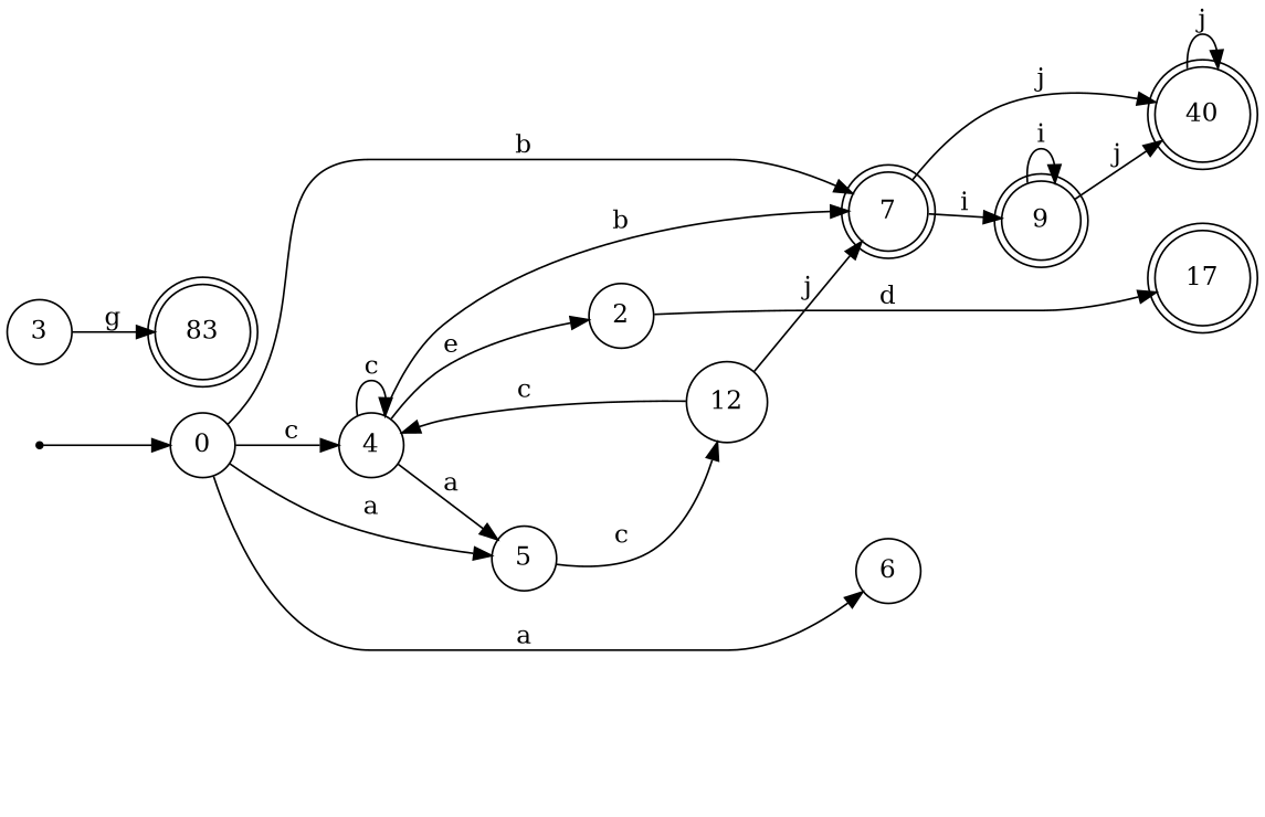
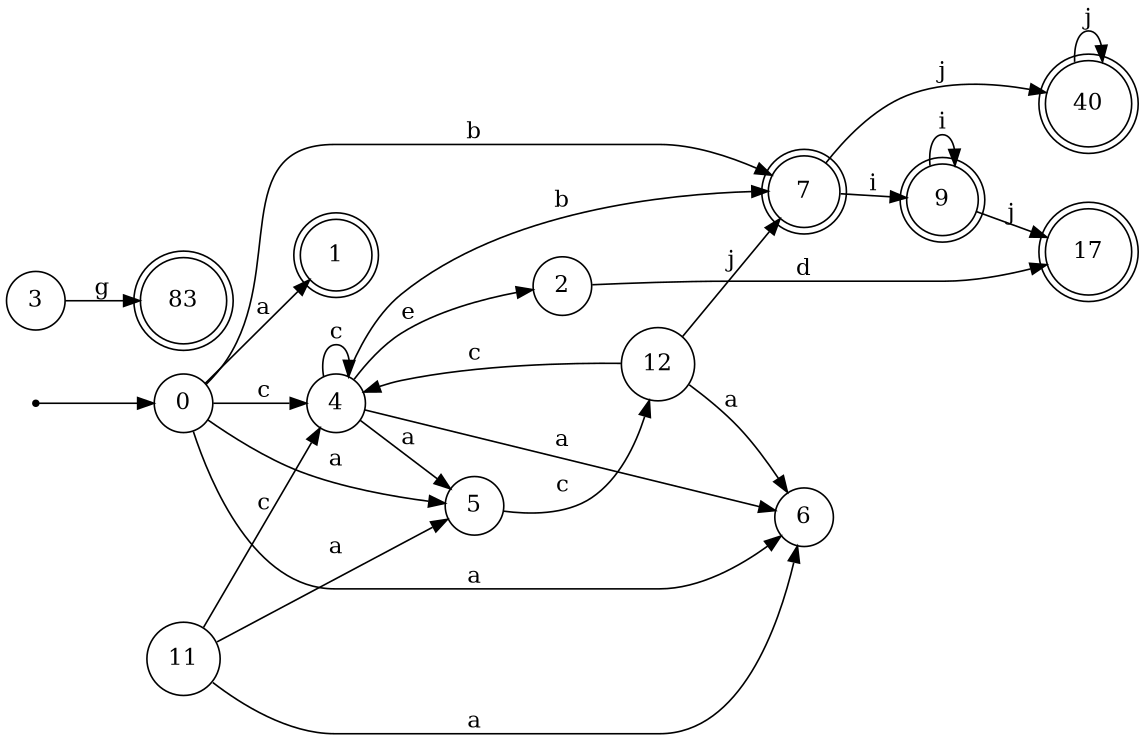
  digraph {
    rankdir=LR
    node [shape=circle]
    dummy0 [shape=point]
    0
+   1 [shape=doublecircle]
    4
    5
    6
    7 [shape=doublecircle]
    n8 [label=17 shape=doublecircle]
    2
    n10 [label=83 shape=doublecircle]
    3
    12
    9 [shape=doublecircle]
    n14 [label=40 shape=doublecircle]
+   11
    dummy0 -> 0
+   0 -> 1 [label=a]
    0 -> 4 [label=c]
    0 -> 5 [label=a]
    0 -> 6 [label=a]
    0 -> 7 [label=b]
    4 -> 4 [label=c]
    4 -> 5 [label=a]
+   4 -> 6 [label=a]
    4 -> 7 [label=b]
    4 -> 2 [label=e]
    5 -> 12 [label=c]
    7 -> 9 [label=i]
    7 -> n14 [label=j]
    2 -> n8 [label=d]
    3 -> n10 [label=g]
    12 -> 4 [label=c]
+   12 -> 6 [label=a]
    12 -> 7 [label=j]
    9 -> 9 [label=i]
-   9 -> n14 [label=j]
+   9 -> n8 [label=j]
    n14 -> n14 [label=j]
+   11 -> 4 [label=c]
+   11 -> 5 [label=a]
+   11 -> 6 [label=a]
  }
